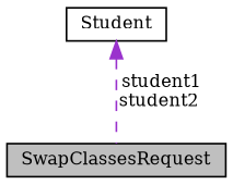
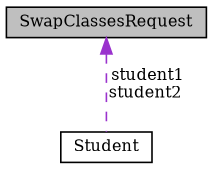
  digraph {
    fontname="DejaVu Serif"
    node [color=black fontname="DejaVu Serif" fontsize=10 shape=record style=filled]
    n1 [fillcolor=grey75 fontcolor=black height=0.2 label=SwapClassesRequest width=0.4]
    n2 [fillcolor=white height=0.2 label=Student width=0.4]
-   n2 -> n1 [color=darkorchid3 dir=back fontname="DejaVu Serif" fontsize=10 label=" student1\nstudent2" labelfontname=Helvetica labelfontsize=10 style=dashed]
+   n1 -> n2 [color=darkorchid3 dir=back fontname="DejaVu Serif" fontsize=10 label=" student1\nstudent2" labelfontname=Helvetica labelfontsize=10 style=dashed]
  }
